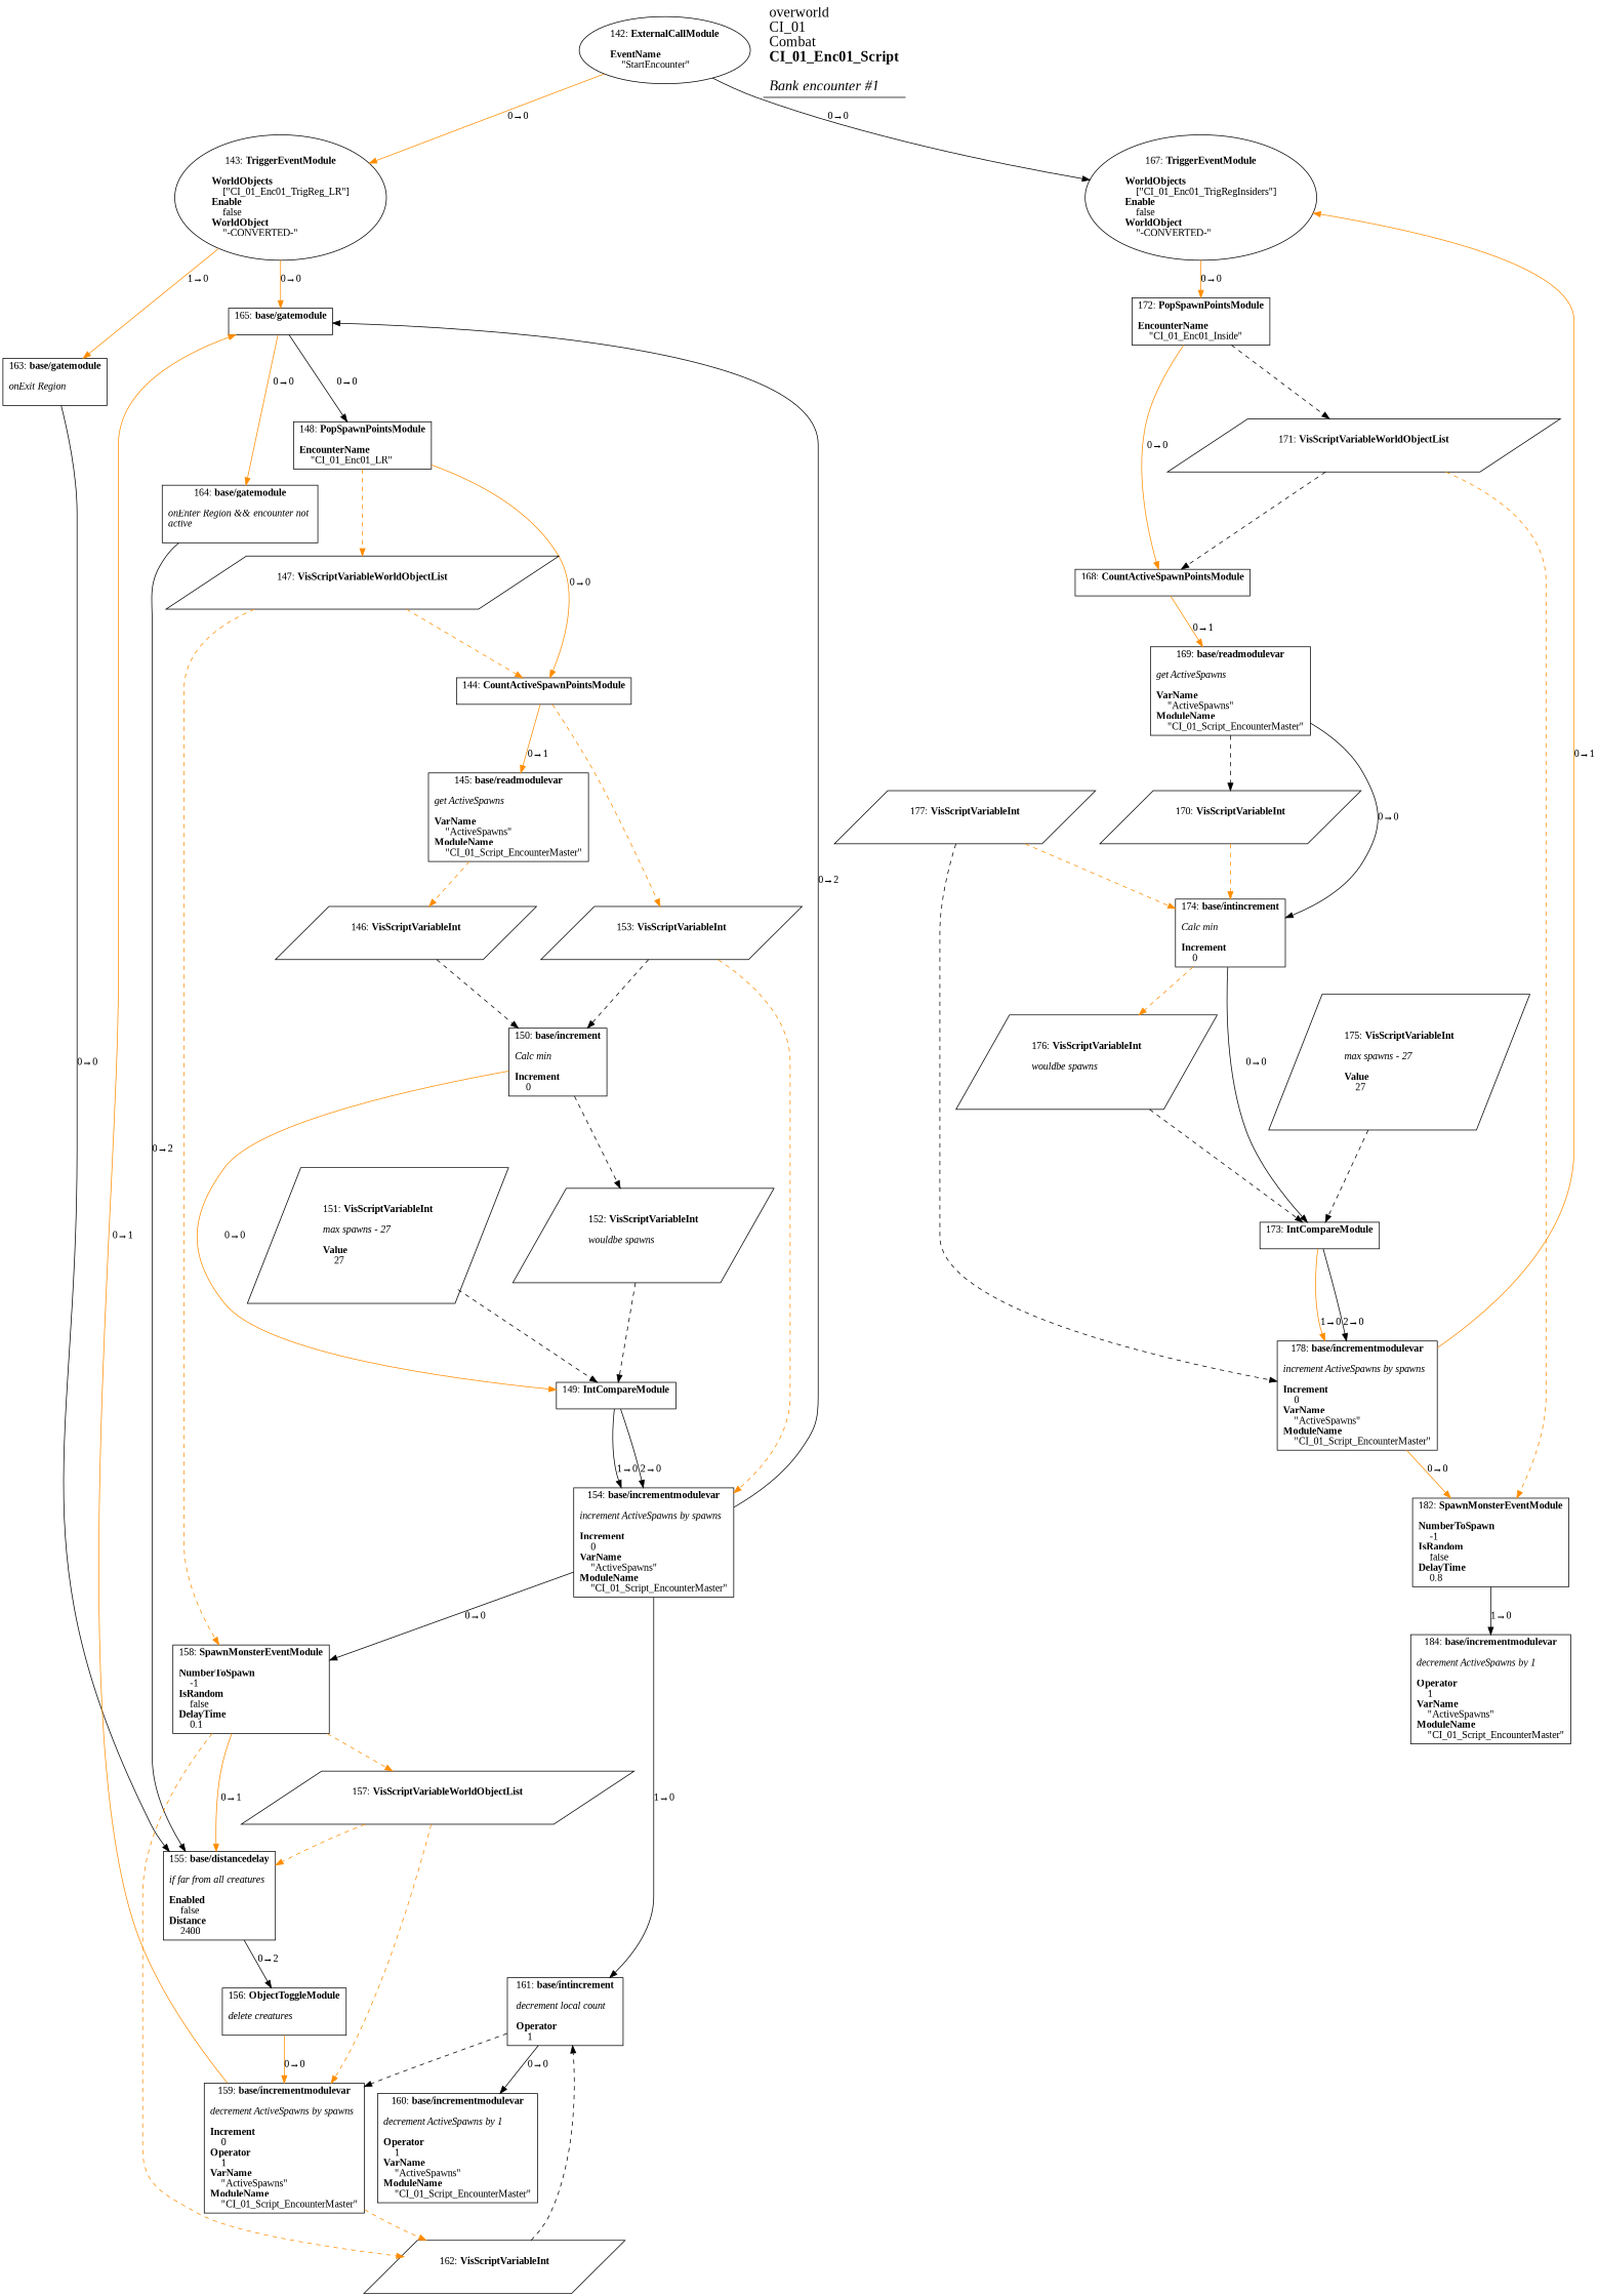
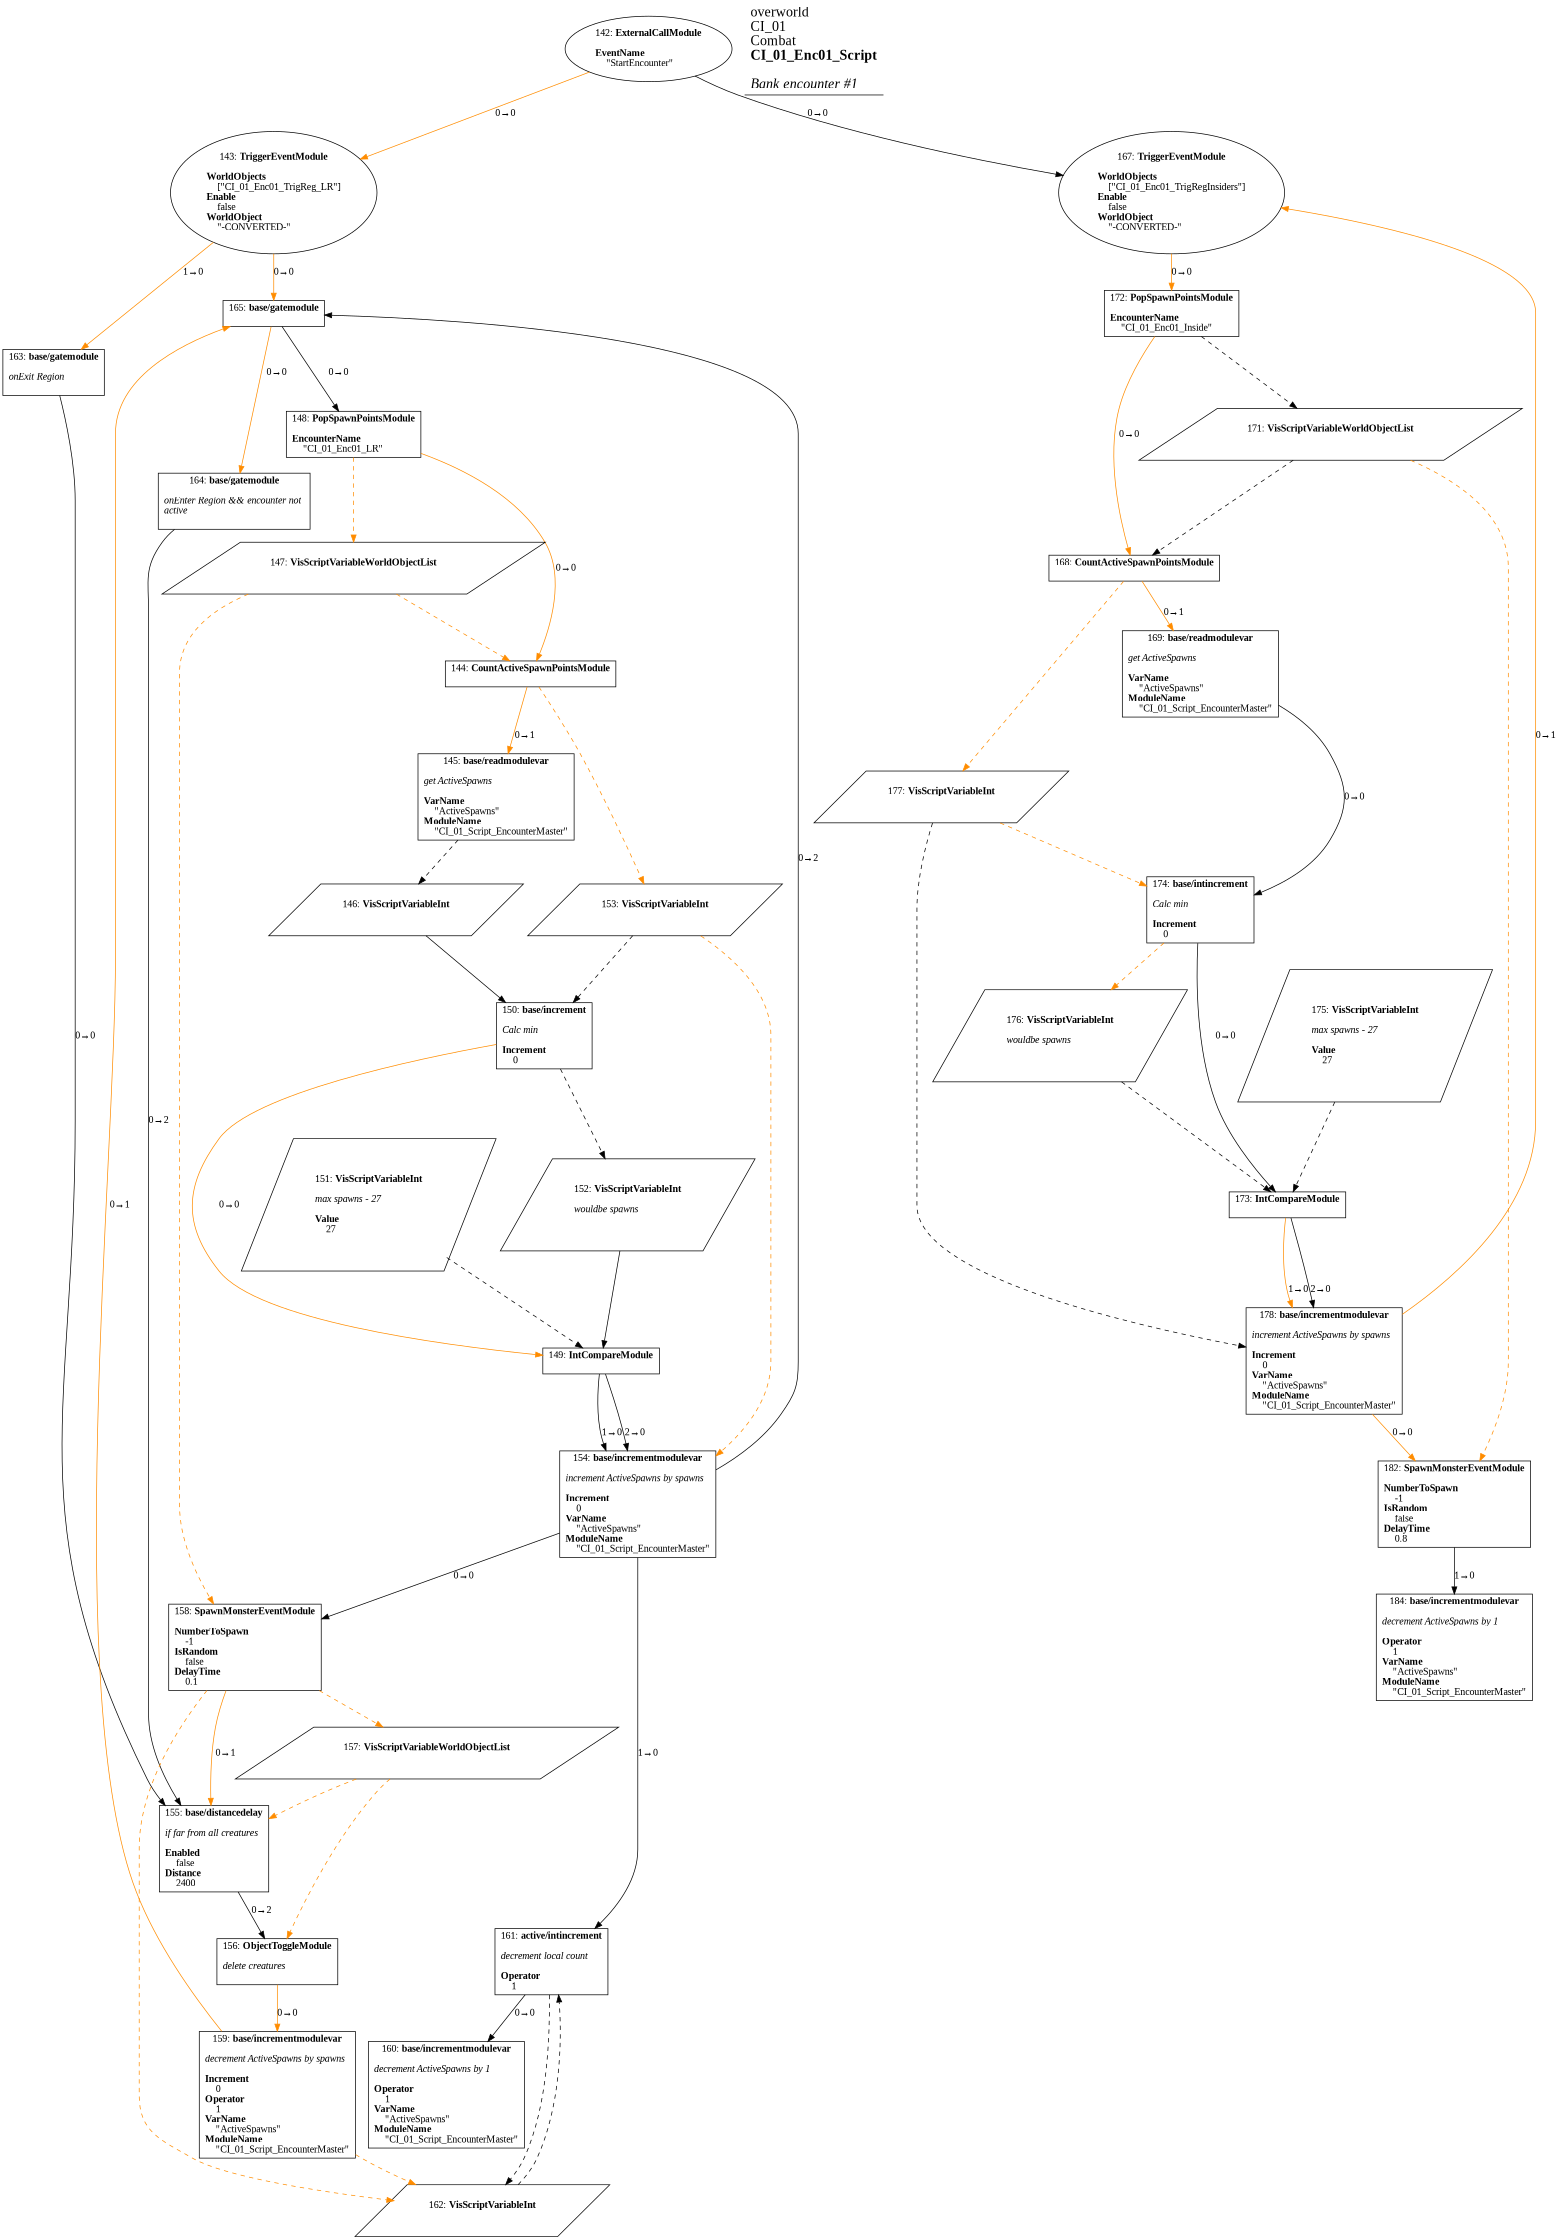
  digraph {
    fontname="Liberation Serif"
    splines=spline
    node [fontname="Liberation Serif" shape=box]
    edge [color=darkorange fontname="Liberation Serif"]
    n1 [label=<142: <b>ExternalCallModule</b><br/><br/><b>EventName</b><br align="left"/>    &quot;StartEncounter&quot;<br align="left"/>> shape=oval]
    n2 [label=<143: <b>TriggerEventModule</b><br/><br/><b>WorldObjects</b><br align="left"/>    [&quot;CI_01_Enc01_TrigReg_LR&quot;]<br align="left"/><b>Enable</b><br align="left"/>    false<br align="left"/><b>WorldObject</b><br align="left"/>    &quot;-CONVERTED-&quot;<br align="left"/>> shape=oval]
    n3 [label=<167: <b>TriggerEventModule</b><br/><br/><b>WorldObjects</b><br align="left"/>    [&quot;CI_01_Enc01_TrigRegInsiders&quot;]<br align="left"/><b>Enable</b><br align="left"/>    false<br align="left"/><b>WorldObject</b><br align="left"/>    &quot;-CONVERTED-&quot;<br align="left"/>> shape=oval]
    n4 [label=<165: <b>base/gatemodule</b><br/><br/>>]
    n5 [label=<163: <b>base/gatemodule</b><br/><br/><i>onExit Region<br align="left"/></i><br align="left"/>>]
    n6 [label=<172: <b>PopSpawnPointsModule</b><br/><br/><b>EncounterName</b><br align="left"/>    &quot;CI_01_Enc01_Inside&quot;<br align="left"/>>]
    n7 [label=<148: <b>PopSpawnPointsModule</b><br/><br/><b>EncounterName</b><br align="left"/>    &quot;CI_01_Enc01_LR&quot;<br align="left"/>>]
    n8 [label=<164: <b>base/gatemodule</b><br/><br/><i>onEnter Region &amp;&amp; encounter not <br align="left"/>active<br align="left"/></i><br align="left"/>>]
    n9 [label=<155: <b>base/distancedelay</b><br/><br/><i>if far from all creatures<br align="left"/></i><br align="left"/><b>Enabled</b><br align="left"/>    false<br align="left"/><b>Distance</b><br align="left"/>    2400<br align="left"/>>]
    n10 [label=<168: <b>CountActiveSpawnPointsModule</b><br/><br/>>]
    n11 [label=<171: <b>VisScriptVariableWorldObjectList</b><br/><br/>> shape=parallelogram]
    n12 [label=<144: <b>CountActiveSpawnPointsModule</b><br/><br/>>]
    n13 [label=<147: <b>VisScriptVariableWorldObjectList</b><br/><br/>> shape=parallelogram]
    n14 [label=<156: <b>ObjectToggleModule</b><br/><br/><i>delete creatures<br align="left"/></i><br align="left"/>>]
    n15 [label=<145: <b>base/readmodulevar</b><br/><br/><i>get ActiveSpawns<br align="left"/></i><br align="left"/><b>VarName</b><br align="left"/>    &quot;ActiveSpawns&quot;<br align="left"/><b>ModuleName</b><br align="left"/>    &quot;CI_01_Script_EncounterMaster&quot;<br align="left"/>>]
    n16 [label=<153: <b>VisScriptVariableInt</b><br/><br/>> shape=parallelogram]
    n17 [label=<146: <b>VisScriptVariableInt</b><br/><br/>> shape=parallelogram]
    n18 [label=<150: <b>base/increment</b><br/><br/><i>Calc min<br align="left"/></i><br align="left"/><b>Increment</b><br align="left"/>    0<br align="left"/>>]
    n19 [label=<154: <b>base/incrementmodulevar</b><br/><br/><i>increment ActiveSpawns by spawns<br align="left"/></i><br align="left"/><b>Increment</b><br align="left"/>    0<br align="left"/><b>VarName</b><br align="left"/>    &quot;ActiveSpawns&quot;<br align="left"/><b>ModuleName</b><br align="left"/>    &quot;CI_01_Script_EncounterMaster&quot;<br align="left"/>>]
    n20 [label=<149: <b>IntCompareModule</b><br/><br/>>]
    n21 [label=<152: <b>VisScriptVariableInt</b><br/><br/><i>wouldbe spawns<br align="left"/></i><br align="left"/>> shape=parallelogram]
    n22 [label=<158: <b>SpawnMonsterEventModule</b><br/><br/><b>NumberToSpawn</b><br align="left"/>    -1<br align="left"/><b>IsRandom</b><br align="left"/>    false<br align="left"/><b>DelayTime</b><br align="left"/>    0.1<br align="left"/>>]
    n23 [label=<157: <b>VisScriptVariableWorldObjectList</b><br/><br/>> shape=parallelogram]
    n24 [label=<162: <b>VisScriptVariableInt</b><br/><br/>> shape=parallelogram]
-   n25 [label=<161: <b>base/intincrement</b><br/><br/><i>decrement local count<br align="left"/></i><br align="left"/><b>Operator</b><br align="left"/>    1<br align="left"/>>]
+   n25 [label=<161: <b>active/intincrement</b><br/><br/><i>decrement local count<br align="left"/></i><br align="left"/><b>Operator</b><br align="left"/>    1<br align="left"/>>]
    n26 [label=<151: <b>VisScriptVariableInt</b><br/><br/><i>max spawns - 27<br align="left"/></i><br align="left"/><b>Value</b><br align="left"/>    27<br align="left"/>> shape=parallelogram]
    n27 [label=<160: <b>base/incrementmodulevar</b><br/><br/><i>decrement ActiveSpawns by 1<br align="left"/></i><br align="left"/><b>Operator</b><br align="left"/>    1<br align="left"/><b>VarName</b><br align="left"/>    &quot;ActiveSpawns&quot;<br align="left"/><b>ModuleName</b><br align="left"/>    &quot;CI_01_Script_EncounterMaster&quot;<br align="left"/>>]
    n28 [label=<159: <b>base/incrementmodulevar</b><br/><br/><i>decrement ActiveSpawns by spawns<br align="left"/></i><br align="left"/><b>Increment</b><br align="left"/>    0<br align="left"/><b>Operator</b><br align="left"/>    1<br align="left"/><b>VarName</b><br align="left"/>    &quot;ActiveSpawns&quot;<br align="left"/><b>ModuleName</b><br align="left"/>    &quot;CI_01_Script_EncounterMaster&quot;<br align="left"/>>]
    n29 [label=<169: <b>base/readmodulevar</b><br/><br/><i>get ActiveSpawns<br align="left"/></i><br align="left"/><b>VarName</b><br align="left"/>    &quot;ActiveSpawns&quot;<br align="left"/><b>ModuleName</b><br align="left"/>    &quot;CI_01_Script_EncounterMaster&quot;<br align="left"/>>]
    n30 [label=<177: <b>VisScriptVariableInt</b><br/><br/>> shape=parallelogram]
    n31 [label=<182: <b>SpawnMonsterEventModule</b><br/><br/><b>NumberToSpawn</b><br align="left"/>    -1<br align="left"/><b>IsRandom</b><br align="left"/>    false<br align="left"/><b>DelayTime</b><br align="left"/>    0.8<br align="left"/>>]
    n32 [label=<174: <b>base/intincrement</b><br/><br/><i>Calc min<br align="left"/></i><br align="left"/><b>Increment</b><br align="left"/>    0<br align="left"/>>]
-   n33 [label=<170: <b>VisScriptVariableInt</b><br/><br/>> shape=parallelogram]
    n34 [label=<178: <b>base/incrementmodulevar</b><br/><br/><i>increment ActiveSpawns by spawns<br align="left"/></i><br align="left"/><b>Increment</b><br align="left"/>    0<br align="left"/><b>VarName</b><br align="left"/>    &quot;ActiveSpawns&quot;<br align="left"/><b>ModuleName</b><br align="left"/>    &quot;CI_01_Script_EncounterMaster&quot;<br align="left"/>>]
    n35 [label=<173: <b>IntCompareModule</b><br/><br/>>]
    n36 [label=<176: <b>VisScriptVariableInt</b><br/><br/><i>wouldbe spawns<br align="left"/></i><br align="left"/>> shape=parallelogram]
    n37 [label=<184: <b>base/incrementmodulevar</b><br/><br/><i>decrement ActiveSpawns by 1<br align="left"/></i><br align="left"/><b>Operator</b><br align="left"/>    1<br align="left"/><b>VarName</b><br align="left"/>    &quot;ActiveSpawns&quot;<br align="left"/><b>ModuleName</b><br align="left"/>    &quot;CI_01_Script_EncounterMaster&quot;<br align="left"/>>]
    n38 [label=<175: <b>VisScriptVariableInt</b><br/><br/><i>max spawns - 27<br align="left"/></i><br align="left"/><b>Value</b><br align="left"/>    27<br align="left"/>> shape=parallelogram]
    n39 [label=<<font point-size="20">overworld<br align="left"/>CI_01<br align="left"/>Combat<br align="left"/><b>CI_01_Enc01_Script</b><br align="left"/><br/><i>Bank encounter #1</i><br align="left"/></font>> shape=underline]
    n1 -> n2 [label="0→0"]
    n1 -> n3 [color=black label="0→0"]
    n2 -> n4 [label="0→0"]
    n2 -> n5 [label="1→0"]
    n3 -> n6 [label="0→0"]
    n4 -> n7 [color=black label="0→0"]
    n4 -> n8 [label="0→0"]
    n5 -> n9 [color=black label="0→0"]
    n6 -> n10 [label="0→0"]
    n6 -> n11 [color=black style=dashed]
    n7 -> n12 [label="0→0"]
    n7 -> n13 [style=dashed]
    n8 -> n9 [color=black label="0→2"]
    n9 -> n14 [color=black label="0→2"]
    n10 -> n29 [label="0→1"]
+   n10 -> n30 [style=dashed]
    n11 -> n10 [color=black style=dashed]
    n11 -> n31 [style=dashed]
    n12 -> n15 [label="0→1"]
    n12 -> n16 [style=dashed]
    n13 -> n12 [style=dashed]
    n13 -> n22 [style=dashed]
    n14 -> n28 [label="0→0"]
-   n15 -> n17 [style=dashed]
+   n15 -> n17 [color=black style=dashed]
    n16 -> n18 [color=black style=dashed]
    n16 -> n19 [style=dashed]
-   n17 -> n18 [color=black style=dashed]
+   n17 -> n18 [color=black style=solid]
    n18 -> n20 [label="0→0"]
    n18 -> n21 [color=black style=dashed]
    n19 -> n4 [color=black label="0→2"]
    n19 -> n22 [color=black label="0→0"]
    n19 -> n25 [color=black label="1→0"]
    n20 -> n19 [color=black label="1→0"]
    n20 -> n19 [color=black label="2→0"]
-   n21 -> n20 [color=black style=dashed]
+   n21 -> n20 [color=black style=solid]
    n22 -> n9 [label="0→1"]
    n22 -> n23 [style=dashed]
    n22 -> n24 [style=dashed]
    n23 -> n9 [style=dashed]
-   n23 -> n28 [style=dashed]
+   n23 -> n14 [style=dashed]
    n24 -> n25 [color=black style=dashed]
-   n25 -> n28 [color=black style=dashed]
+   n25 -> n24 [color=black style=dashed]
    n25 -> n27 [color=black label="0→0"]
    n26 -> n20 [color=black style=dashed]
    n28 -> n4 [label="0→1"]
    n28 -> n24 [style=dashed]
    n29 -> n32 [color=black label="0→0"]
-   n29 -> n33 [color=black style=dashed]
    n30 -> n32 [style=dashed]
    n30 -> n34 [color=black style=dashed]
    n31 -> n37 [color=black label="1→0"]
    n32 -> n35 [color=black label="0→0"]
    n32 -> n36 [style=dashed]
-   n33 -> n32 [style=dashed]
    n34 -> n3 [label="0→1"]
    n34 -> n31 [label="0→0"]
    n35 -> n34 [label="1→0"]
    n35 -> n34 [color=black label="2→0"]
    n36 -> n35 [color=black style=dashed]
    n38 -> n35 [color=black style=dashed]
  }
